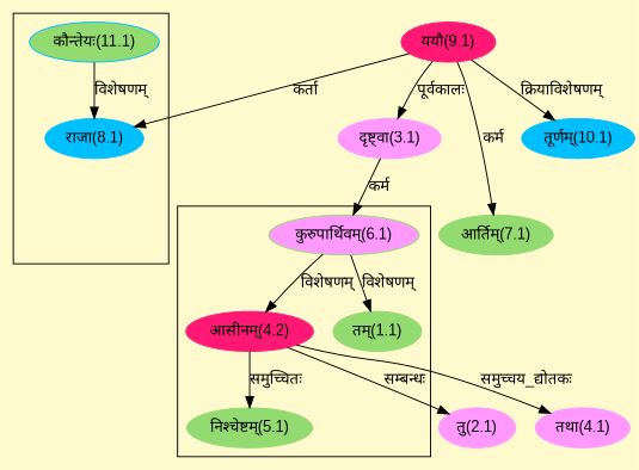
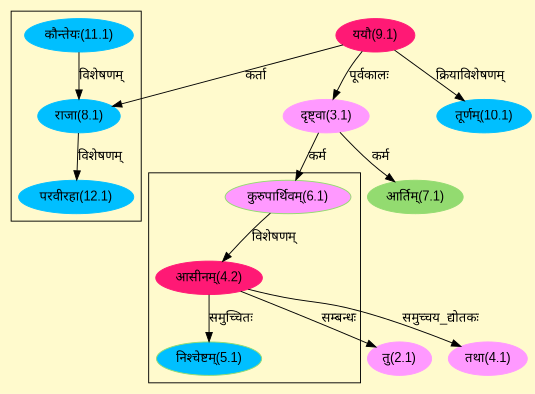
  digraph {
    bgcolor=lemonchiffon1
    compound=true
    fontname="Liberation Sans"
    rankdir=BT
    node [color="#93DB70" fontname="Liberation Sans" style=filled]
    edge [dir=back fontname="Liberation Sans"]
-   n1 [label="तम्(1.1)"]
    n2 [fillcolor="#FF99FF" label="कुरुपार्थिवम्(6.1)"]
    n3 [color="#FF1975" label="आसीनम्(4.2)"]
-   n4 [label="निश्चेष्टम्(5.1)"]
-   n5 [color="#00BFFF" label="कौन्तेयः(11.1)" fillcolor="#93DB70"]
+   n4 [label="निश्चेष्टम्(5.1)" fillcolor="#00BFFF"]
+   n5 [color="#00BFFF" label="कौन्तेयः(11.1)"]
    n6 [color="#00BFFF" label="राजा(8.1)"]
+   n7 [color="#00BFFF" label="परवीरहा(12.1)"]
    n8 [color="#FF99FF" label="दृष्ट्वा(3.1)"]
    n9 [color="#FF1975" label="ययौ(9.1)"]
    n10 [color="#FF99FF" label="तु(2.1)"]
    n11 [color="#FF99FF" label="तथा(4.1)"]
    n12 [label="आर्तिम्(7.1)"]
    n13 [color="#00BFFF" label="तूर्णम्(10.1)"]
    subgraph cluster_1 {
-     n1
      n2
      n3
      n4
    }
    subgraph cluster_2 {
      n5
      n6
+     n7
    }
-   n1 -> n2 [label="विशेषणम्"]
    n2 -> n8 [label="कर्म"]
    n3 -> n2 [label="विशेषणम्"]
    n4 -> n3 [label="समुच्चितः"]
    n6 -> n5 [label="विशेषणम्"]
    n6 -> n9 [label="कर्ता"]
+   n7 -> n6 [label="विशेषणम्"]
    n8 -> n9 [label="पूर्वकालः"]
    n10 -> n3 [label="सम्बन्धः"]
    n11 -> n3 [label="समुच्चय_द्योतकः"]
-   n12 -> n9 [label="कर्म"]
+   n12 -> n8 [label="कर्म"]
    n13 -> n9 [label="क्रियाविशेषणम्"]
  }
